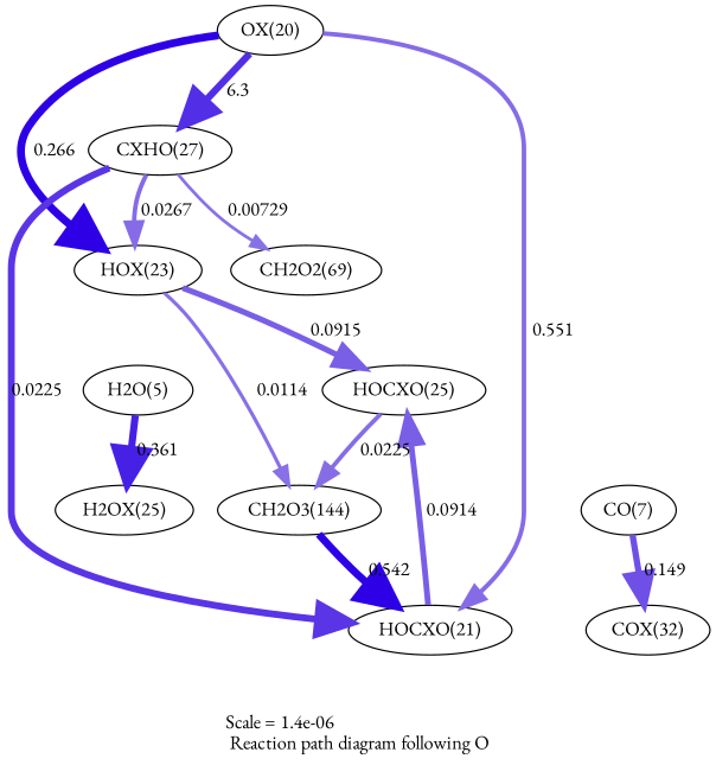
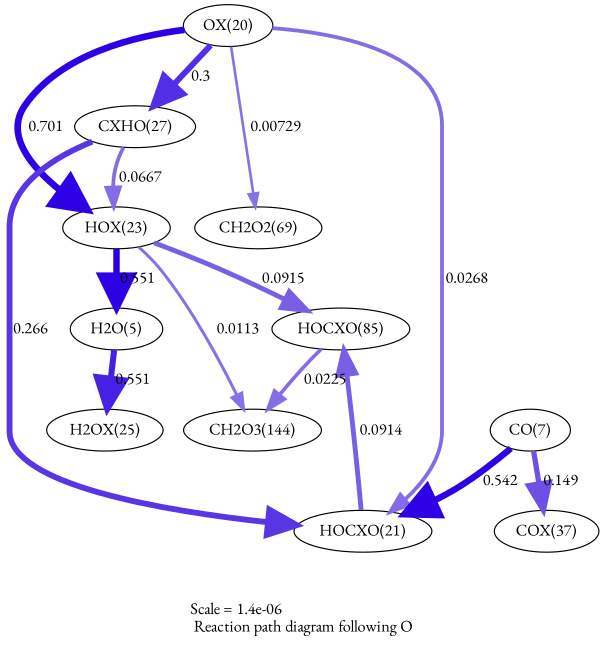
  digraph {
    fontname="EB Garamond"
    label="Scale = 1.4e-06\l Reaction path diagram following O"
    node [fontname="EB Garamond"]
    edge [arrowsize=1.63 color="0.7, 0.527, 0.9" fontname="EB Garamond" penwidth=4.19]
    n1 [label="OX(20)"]
    n2 [label="HOX(23)"]
    n3 [label="CXHO(27)"]
    n4 [label="HOCXO(21)"]
    n5 [label="H2O(5)"]
-   n6 [label="HOCXO(25)"]
+   n6 [label="HOCXO(85)"]
    n7 [label="CH2O3(144)"]
    n8 [label="CH2O2(69)"]
    n9 [label="H2OX(25)"]
    n10 [label="CO(7)"]
-   n11 [label="COX(32)"]
-   n1 -> n2 [arrowsize=2.87 color="0.7, 1.2, 0.9" label=" 0.266" penwidth=5.73]
-   n1 -> n3 [arrowsize=2.55 color="0.7, 0.8, 0.9" label=" 6.3" penwidth=5.09]
-   n1 -> n4 [label=" 0.551" penwidth=3.27]
+   n11 [label="COX(37)"]
+   n1 -> n2 [arrowsize=2.87 color="0.7, 1.2, 0.9" label=" 0.701" penwidth=5.73]
+   n1 -> n3 [arrowsize=2.55 color="0.7, 0.8, 0.9" label=" 0.3" penwidth=5.09]
+   n1 -> n4 [label=" 0.0268" penwidth=3.27]
+   n2 -> n5 [arrowsize=2.77 color="0.7, 1.05, 0.9" label=" 0.551" penwidth=5.55]
    n2 -> n6 [arrowsize=2.1 color="0.7, 0.591, 0.9" label=" 0.0915"]
-   n2 -> n7 [arrowsize=1.31 color="0.7, 0.511, 0.9" label=" 0.0114" penwidth=2.61]
-   n3 -> n2 [label=" 0.0267" penwidth=3.26]
-   n3 -> n4 [arrowsize=2.5 color="0.7, 0.766, 0.9" label=" 0.0225" penwidth=5]
-   n3 -> n8 [arrowsize=1.14 color="0.7, 0.507, 0.9" label=" 0.00729" penwidth=2.28]
+   n2 -> n7 [arrowsize=1.31 color="0.7, 0.511, 0.9" label=" 0.0113" penwidth=2.61]
+   n3 -> n2 [label=" 0.0667" penwidth=3.26]
+   n3 -> n4 [arrowsize=2.5 color="0.7, 0.766, 0.9" label=" 0.266" penwidth=5]
+   n1 -> n8 [arrowsize=1.14 color="0.7, 0.507, 0.9" label=" 0.00729" penwidth=2.28]
    n4 -> n6 [arrowsize=2.1 color="0.7, 0.591, 0.9" label=" 0.0914"]
-   n5 -> n9 [arrowsize=2.62 color="0.7, 0.861, 0.9" label=" 0.361" penwidth=5.23]
+   n5 -> n9 [arrowsize=2.62 color="0.7, 0.861, 0.9" label=" 0.551" penwidth=5.23]
    n6 -> n7 [arrowsize=1.57 color="0.7, 0.523, 0.9" label=" 0.0225" penwidth=3.14]
-   n7 -> n4 [arrowsize=2.77 color="0.7, 1.04, 0.9" label=" 0.542" penwidth=5.54]
+   n10 -> n4 [arrowsize=2.77 color="0.7, 1.04, 0.9" label=" 0.542" penwidth=5.54]
    n10 -> n11 [arrowsize=2.28 color="0.7, 0.649, 0.9" label=" 0.149" penwidth=4.56]
  }
